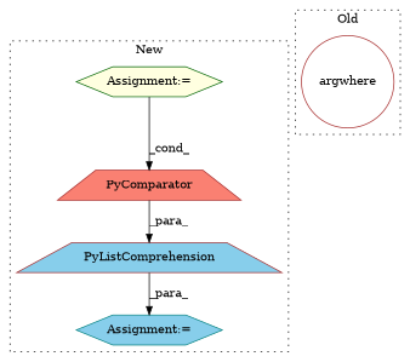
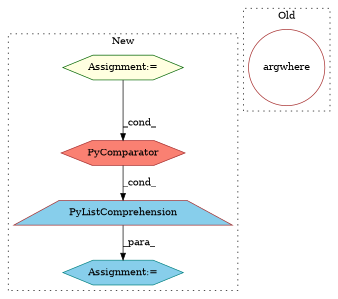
  digraph {
    node [a=7 color=brown fillcolor=skyblue l=21 s=2212 shape=trapezium style=filled]
    n1 [a=109 l=122 label=PyListComprehension s=2119]
    n2 [color=darkgreen fillcolor=lightyellow label="Assignment:=" shape=hexagon]
-   n3 [a=113 fillcolor=salmon label=PyComparator]
+   n3 [a=113 fillcolor=salmon label=PyComparator shape=hexagon]
    n4 [color=teal l=14 label="Assignment:=" s=2105 shape=hexagon]
    n5 [a=32 fillcolor=white l="9,1" label=argwhere s="1233,1263" shape=circle]
    subgraph cluster_1 {
      label=New
      style=dotted
      n1
      n2
      n3
      n4
    }
    subgraph cluster_2 {
      label=Old
      style=dotted
      n5
    }
    n1 -> n4 [label=_para_]
    n2 -> n3 [label=_cond_]
-   n3 -> n1 [label=_para_]
+   n3 -> n1 [label=_cond_]
  }
